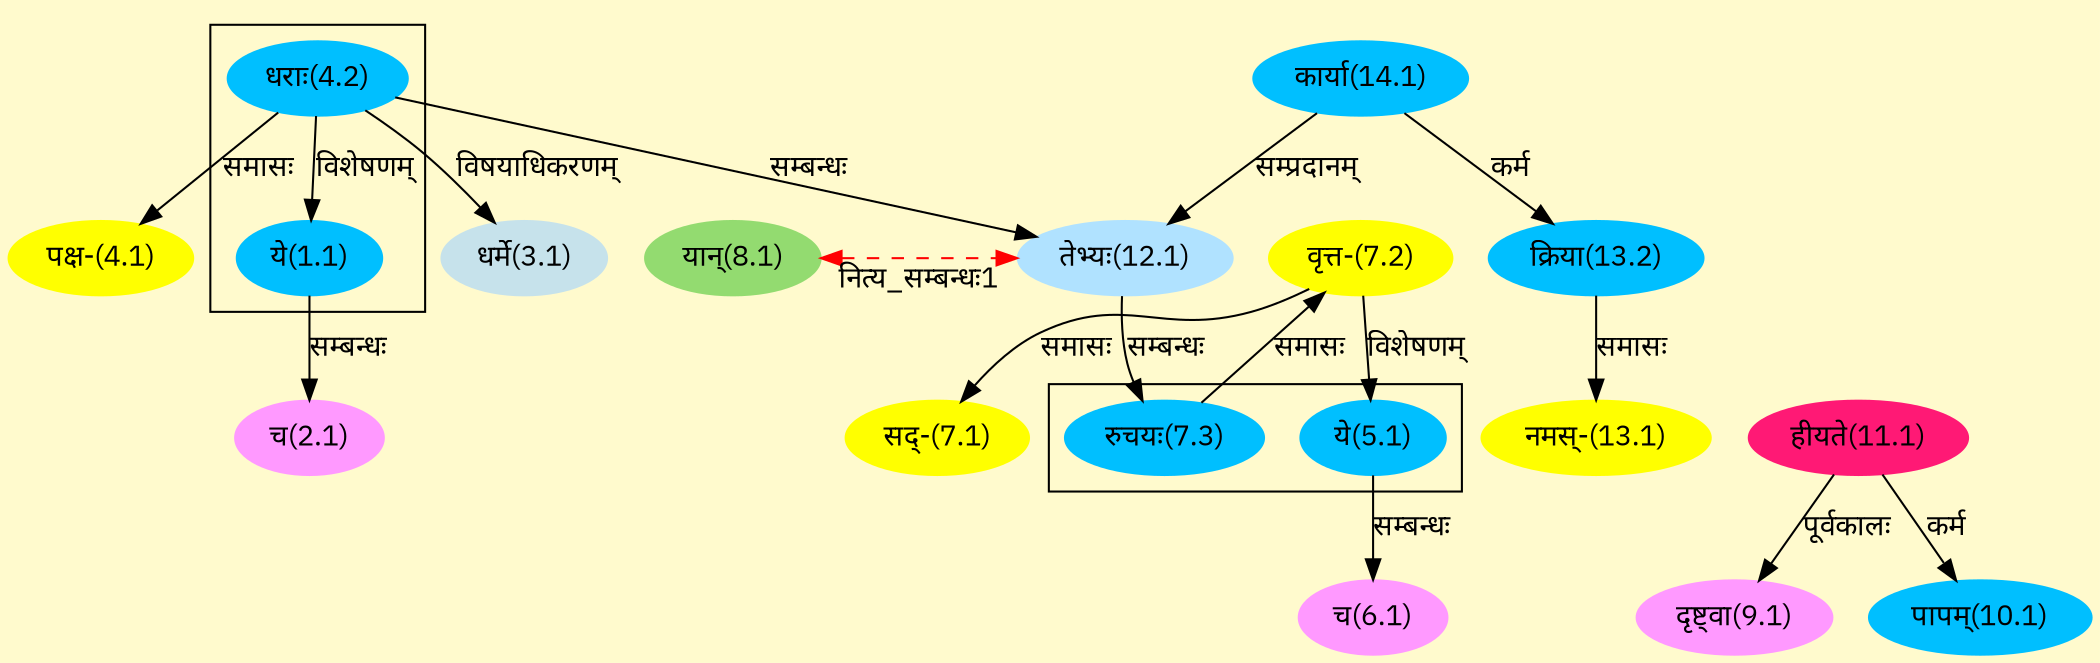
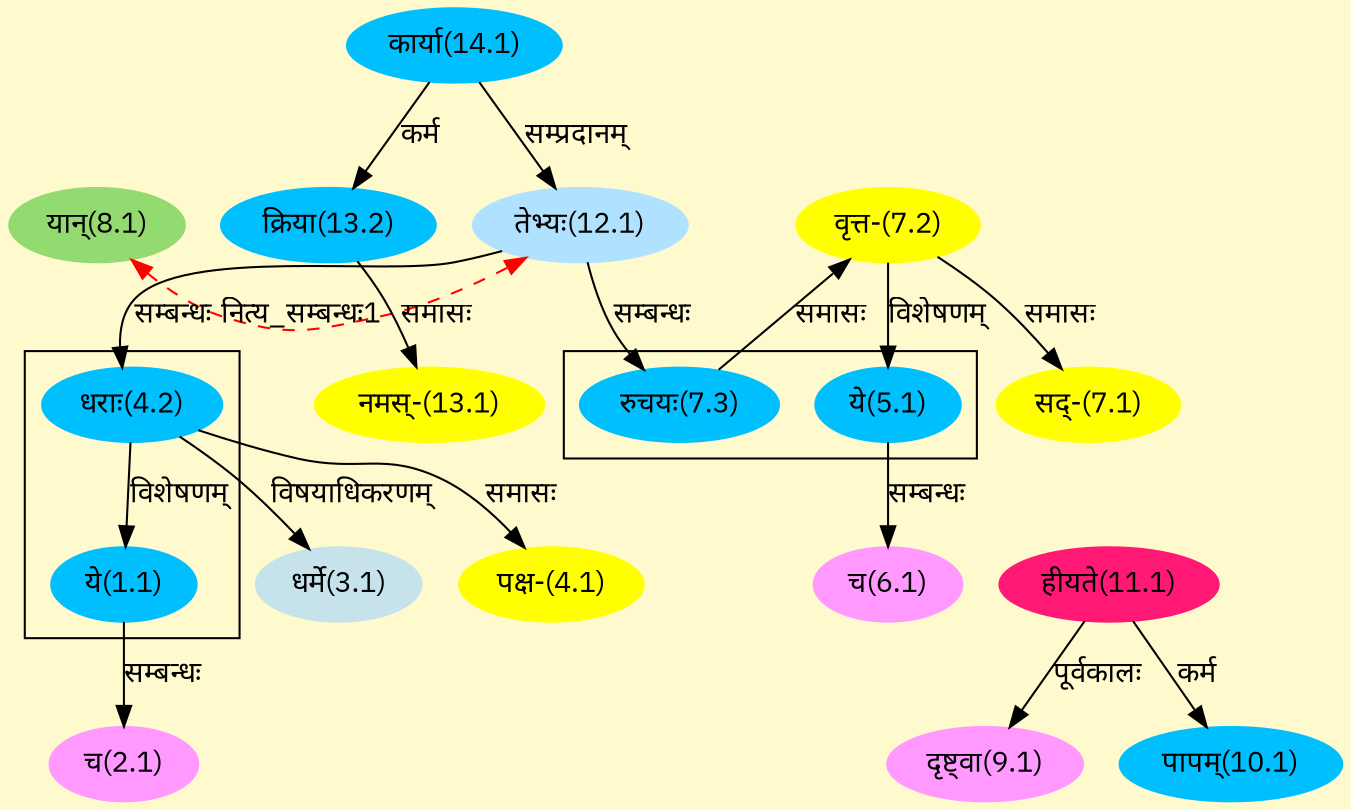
  digraph {
    bgcolor=lemonchiffon1
    compound=true
    fontname="IBM Plex Sans"
    rankdir=BT
    node [color="#00BFFF" fontname="IBM Plex Sans" style=filled]
    edge [dir=back fontname="IBM Plex Sans"]
    n1 [color="#B0E2FF" label="तेभ्यः(12.1)"]
    n2 [color="#93DB70" label="यान्(8.1)"]
    n3 [label="ये(1.1)"]
    n4 [label="धराः(4.2)"]
    n5 [label="ये(5.1)"]
    n6 [label="रुचयः(7.3)"]
    n7 [label="कार्या(14.1)"]
    n8 [color="#FFFF00" label="वृत्त-(7.2)"]
    n9 [color="#FF99FF" label="च(2.1)"]
    n10 [color="#C6E2EB" label="धर्मे(3.1)"]
    n11 [color="#FFFF00" label="पक्ष-(4.1)"]
    n12 [color="#FF99FF" label="च(6.1)"]
    n13 [color="#FFFF00" label="सद्-(7.1)"]
    n14 [color="#FF99FF" label="दृष्ट्वा(9.1)"]
    n15 [color="#FF1975" label="हीयते(11.1)"]
    n16 [label="पापम्(10.1)"]
    n17 [color="#FFFF00" label="नमस्-(13.1)"]
    n18 [label="क्रिया(13.2)"]
    subgraph sub_1 {
      rank=same
      n1
      n2
    }
    subgraph cluster_2 {
      n3
      n4
    }
    subgraph cluster_3 {
      n5
      n6
    }
    n1 -> n7 [label="सम्प्रदानम्"]
    n2 -> n1 [color=red dir=both label="नित्य_सम्बन्धः1" style=dashed]
    n3 -> n4 [label="विशेषणम्"]
-   n1 -> n4 [label="सम्बन्धः"]
+   n4 -> n1 [label="सम्बन्धः"]
    n5 -> n8 [label="विशेषणम्"]
    n6 -> n1 [label="सम्बन्धः"]
    n8 -> n6 [label="समासः"]
    n9 -> n3 [label="सम्बन्धः"]
    n10 -> n4 [label="विषयाधिकरणम्"]
    n11 -> n4 [label="समासः"]
    n12 -> n5 [label="सम्बन्धः"]
    n13 -> n8 [label="समासः"]
    n14 -> n15 [label="पूर्वकालः"]
    n16 -> n15 [label="कर्म"]
    n17 -> n18 [label="समासः"]
    n18 -> n7 [label="कर्म"]
  }
